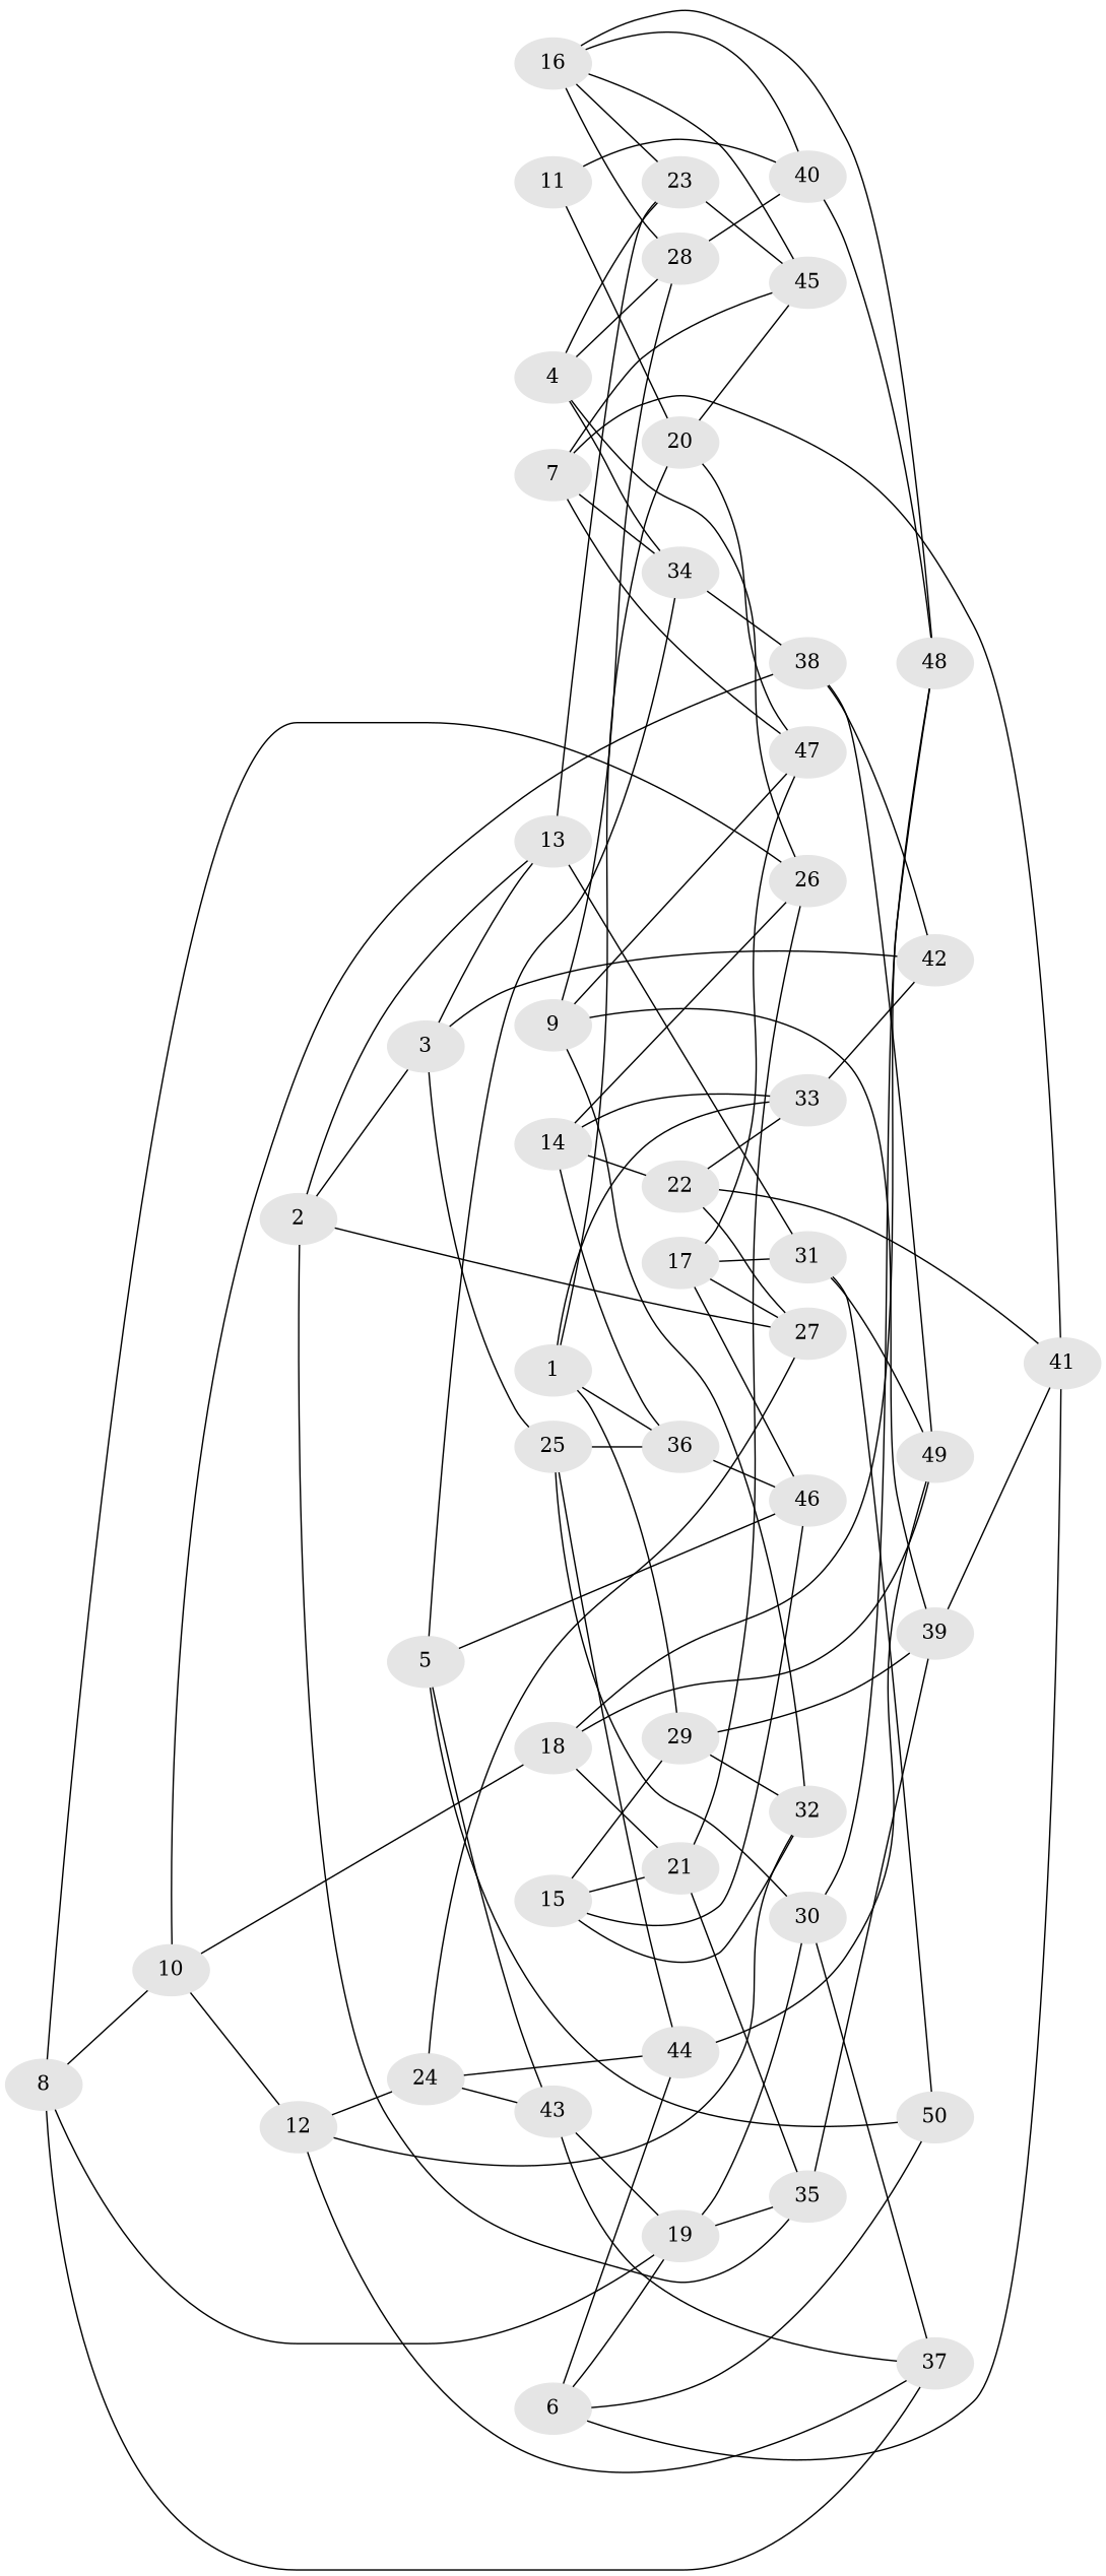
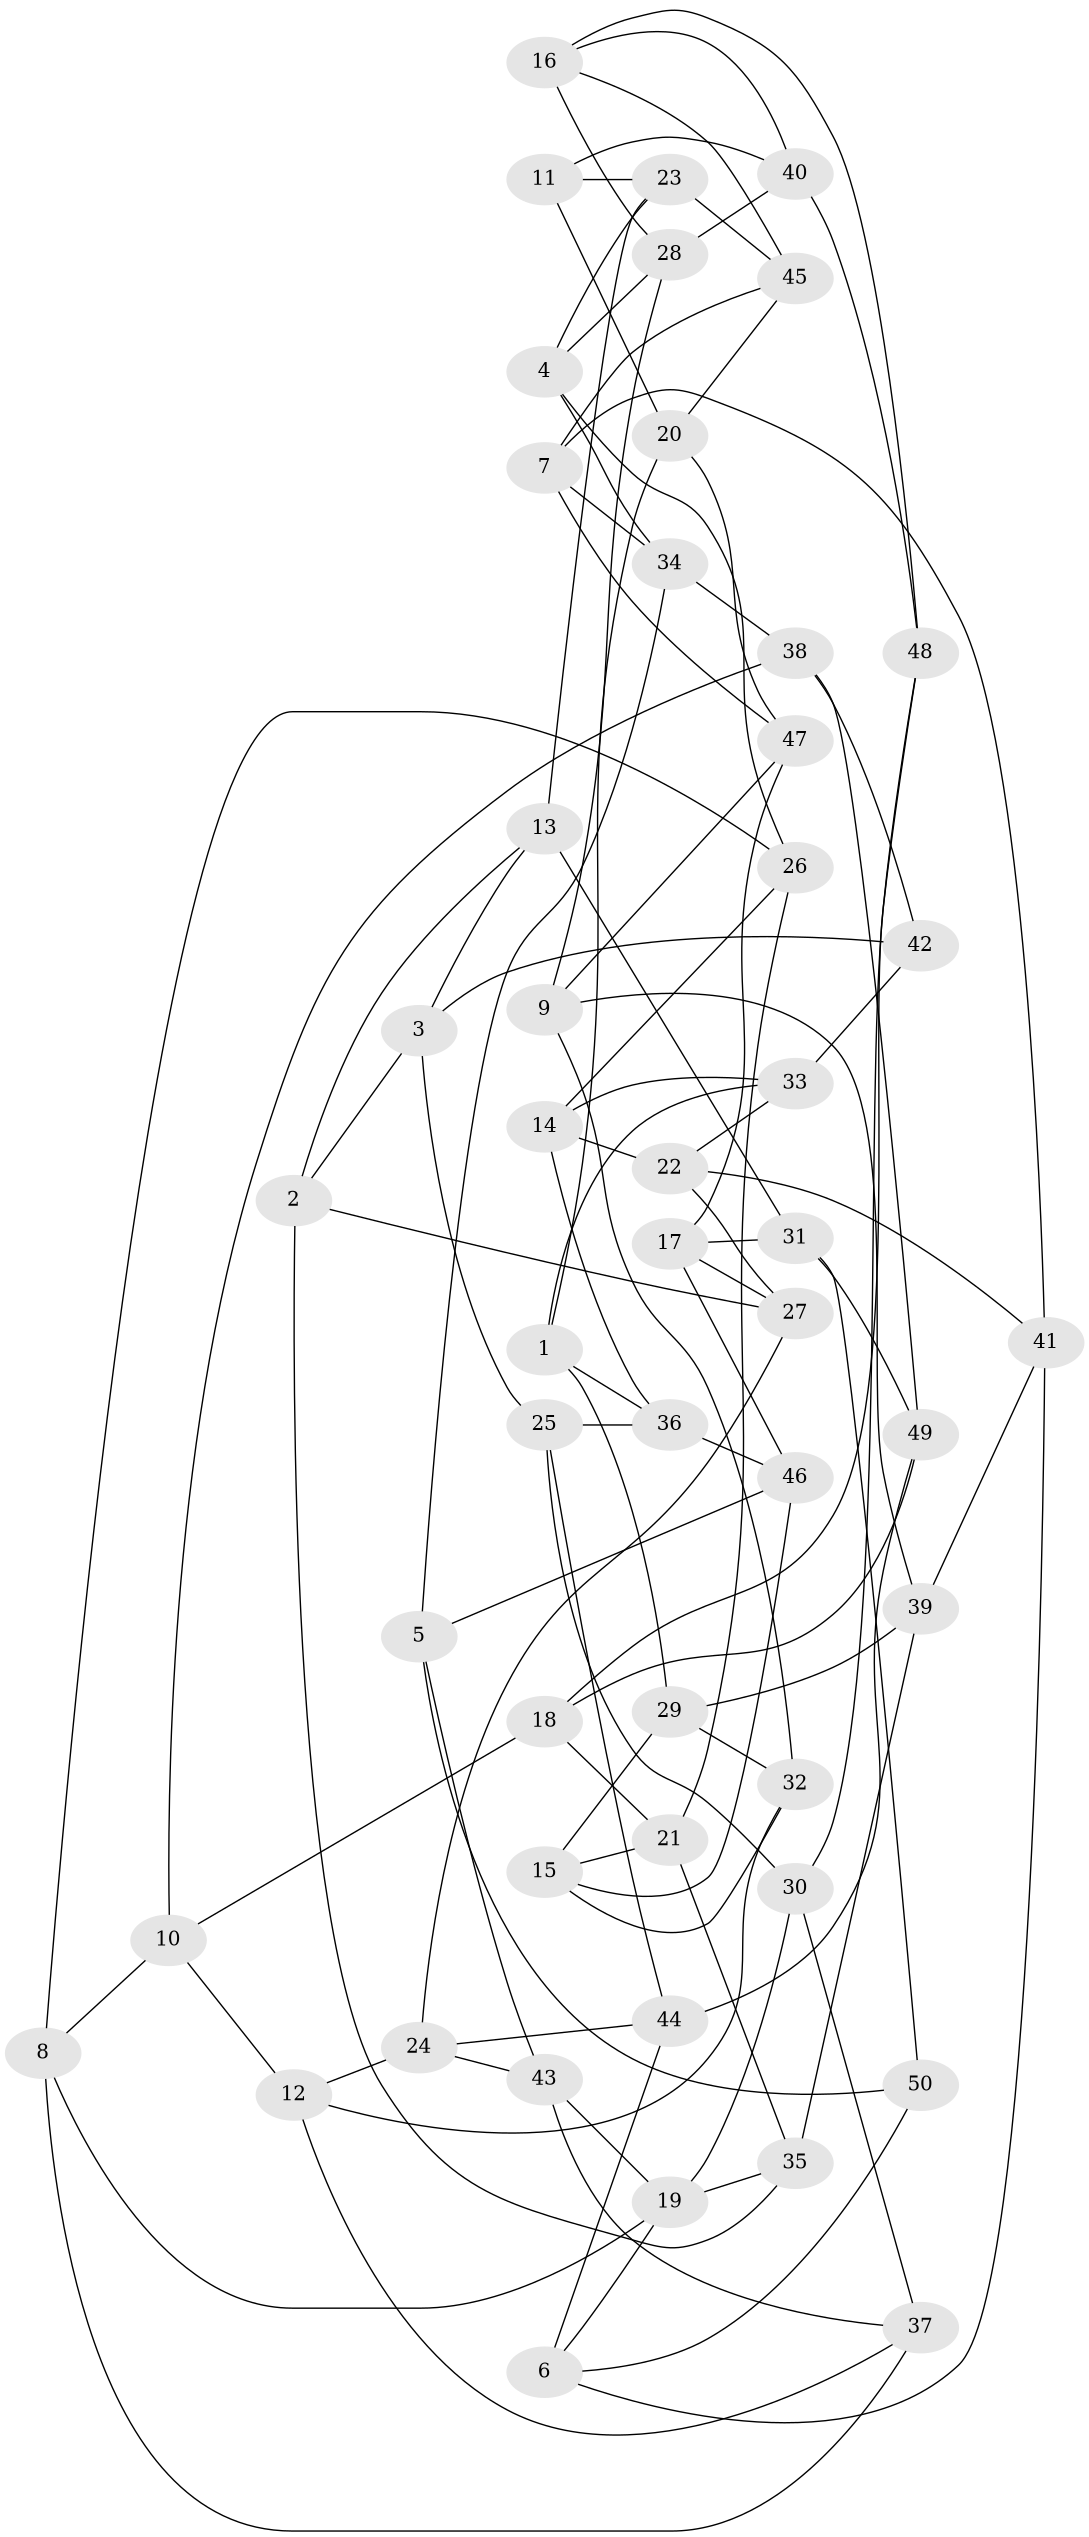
  graph {
    rankdir=LR
    node [color=gray90 style=filled]
    1
    20
    29
    33
    36
    45
    47
    32
    39
    42
    46
    2
    3
    13
    27
    35
    25
    23
    31
    44
    30
    4
    26
    28
    34
    40
    38
    5
    43
    50
    19
    6
    41
    49
    7
    8
    10
    37
    12
    18
    9
    24
    21
    48
    11
    14
    22
    15
    16
    17
    1 -- 20
    1 -- 29
    1 -- 33
    1 -- 36
    20 -- 45
    20 -- 47
    29 -- 32
    29 -- 39
    33 -- 42
    36 -- 46
    39 -- 41
    2 -- 3
    2 -- 13
    2 -- 27
    2 -- 35
    3 -- 42
    3 -- 13
    3 -- 25
    13 -- 23
    13 -- 31
    35 -- 39
    25 -- 36
    25 -- 44
    25 -- 30
    23 -- 45
    31 -- 50
    31 -- 49
    44 -- 49
    30 -- 37
    30 -- 48
    4 -- 23
    4 -- 26
    4 -- 28
    4 -- 34
    28 -- 40
    34 -- 38
    40 -- 48
    38 -- 42
    38 -- 49
    5 -- 46
    5 -- 34
    5 -- 43
    5 -- 50
    43 -- 19
    19 -- 35
    19 -- 30
    6 -- 44
    6 -- 50
    6 -- 19
    6 -- 41
    7 -- 45
    7 -- 47
    7 -- 34
    7 -- 41
    8 -- 26
    8 -- 19
    8 -- 10
    8 -- 37
    10 -- 38
    10 -- 12
    10 -- 18
    37 -- 43
    12 -- 32
    12 -- 37
    12 -- 24
    18 -- 49
    18 -- 21
    18 -- 48
    9 -- 47
    9 -- 32
    9 -- 39
    9 -- 28
    24 -- 27
    24 -- 44
    24 -- 43
    21 -- 35
    21 -- 26
    11 -- 20
-   16 -- 23
+   11 -- 23
    11 -- 40
    14 -- 33
    14 -- 36
    14 -- 26
    14 -- 22
    22 -- 33
    22 -- 27
    22 -- 41
    15 -- 29
    15 -- 32
    15 -- 46
    15 -- 21
    16 -- 45
    16 -- 28
    16 -- 40
    16 -- 48
    17 -- 47
    17 -- 46
    17 -- 27
    17 -- 31
  }
